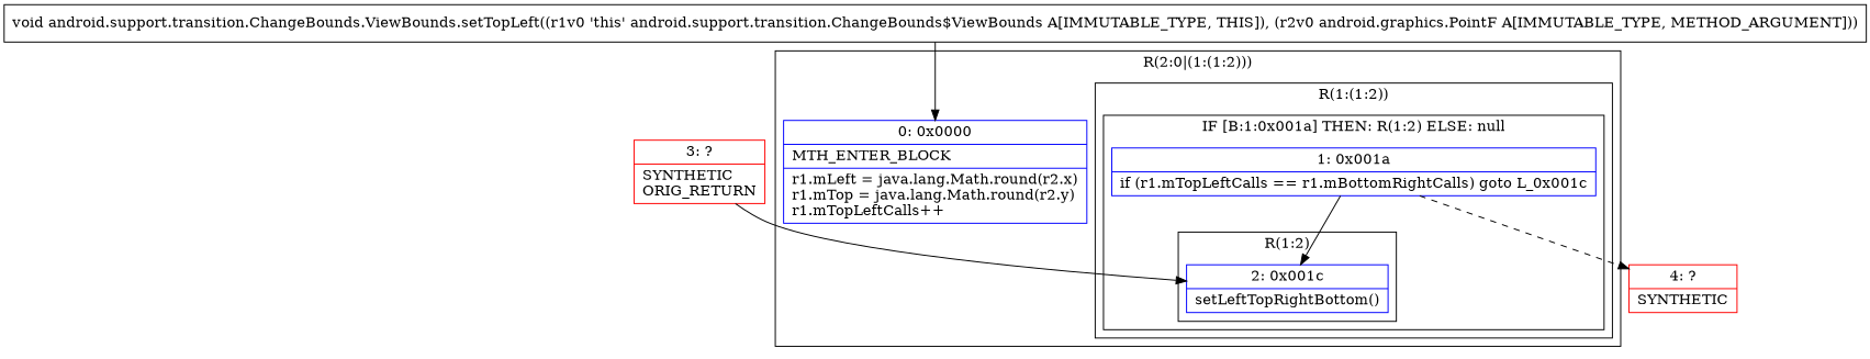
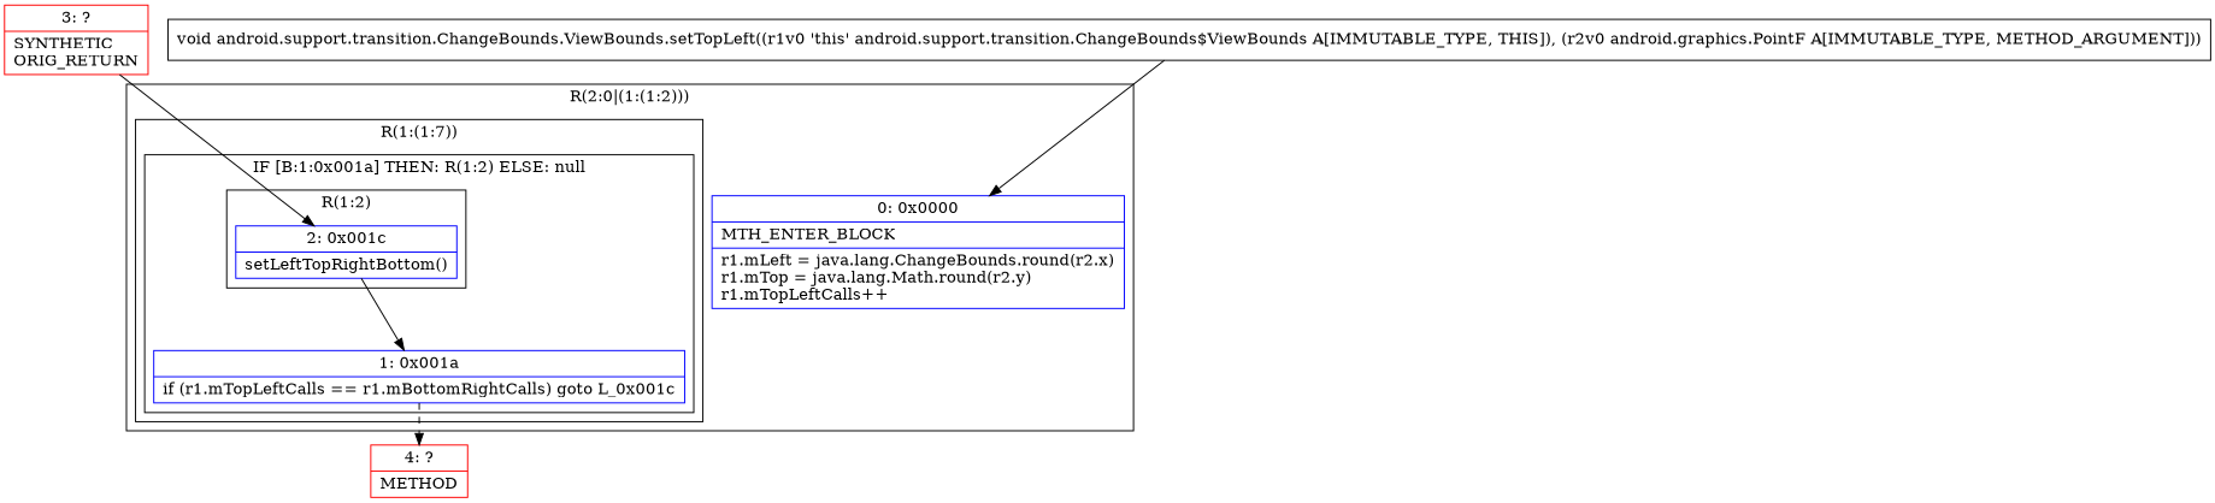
  digraph {
    node [color=blue shape=record]
    n1 [label="{2\:\ 0x001c|setLeftTopRightBottom()\l}"]
    n2 [label="{1\:\ 0x001a|if (r1.mTopLeftCalls == r1.mBottomRightCalls) goto L_0x001c\l}"]
-   n3 [label="{0\:\ 0x0000|MTH_ENTER_BLOCK\l|r1.mLeft = java.lang.Math.round(r2.x)\lr1.mTop = java.lang.Math.round(r2.y)\lr1.mTopLeftCalls++\l}"]
-   n4 [color=red label="{4\:\ ?|SYNTHETIC\l}"]
+   n3 [label="{0\:\ 0x0000|MTH_ENTER_BLOCK\l|r1.mLeft = java.lang.ChangeBounds.round(r2.x)\lr1.mTop = java.lang.Math.round(r2.y)\lr1.mTopLeftCalls++\l}"]
+   n4 [color=red label="{4\:\ ?|METHOD\l}"]
    n5 [color=red label="{3\:\ ?|SYNTHETIC\lORIG_RETURN\l}"]
    n6 [label="{void android.support.transition.ChangeBounds.ViewBounds.setTopLeft((r1v0 'this' android.support.transition.ChangeBounds$ViewBounds A[IMMUTABLE_TYPE, THIS]), (r2v0 android.graphics.PointF A[IMMUTABLE_TYPE, METHOD_ARGUMENT])) }" color=""]
    subgraph cluster_1 {
      label="R(2:0|(1:(1:2)))"
      n3
      subgraph cluster_2 {
-       label="R(1:(1:2))"
+       label="R(1:(1:7))"
        subgraph cluster_3 {
          label="IF [B:1:0x001a] THEN: R(1:2) ELSE: null"
          n2
          subgraph cluster_4 {
            label="R(1:2)"
            n1
          }
        }
      }
    }
-   n2 -> n1
+   n1 -> n2
    n2 -> n4 [style=dashed]
    n5 -> n1
    n6 -> n3
  }
